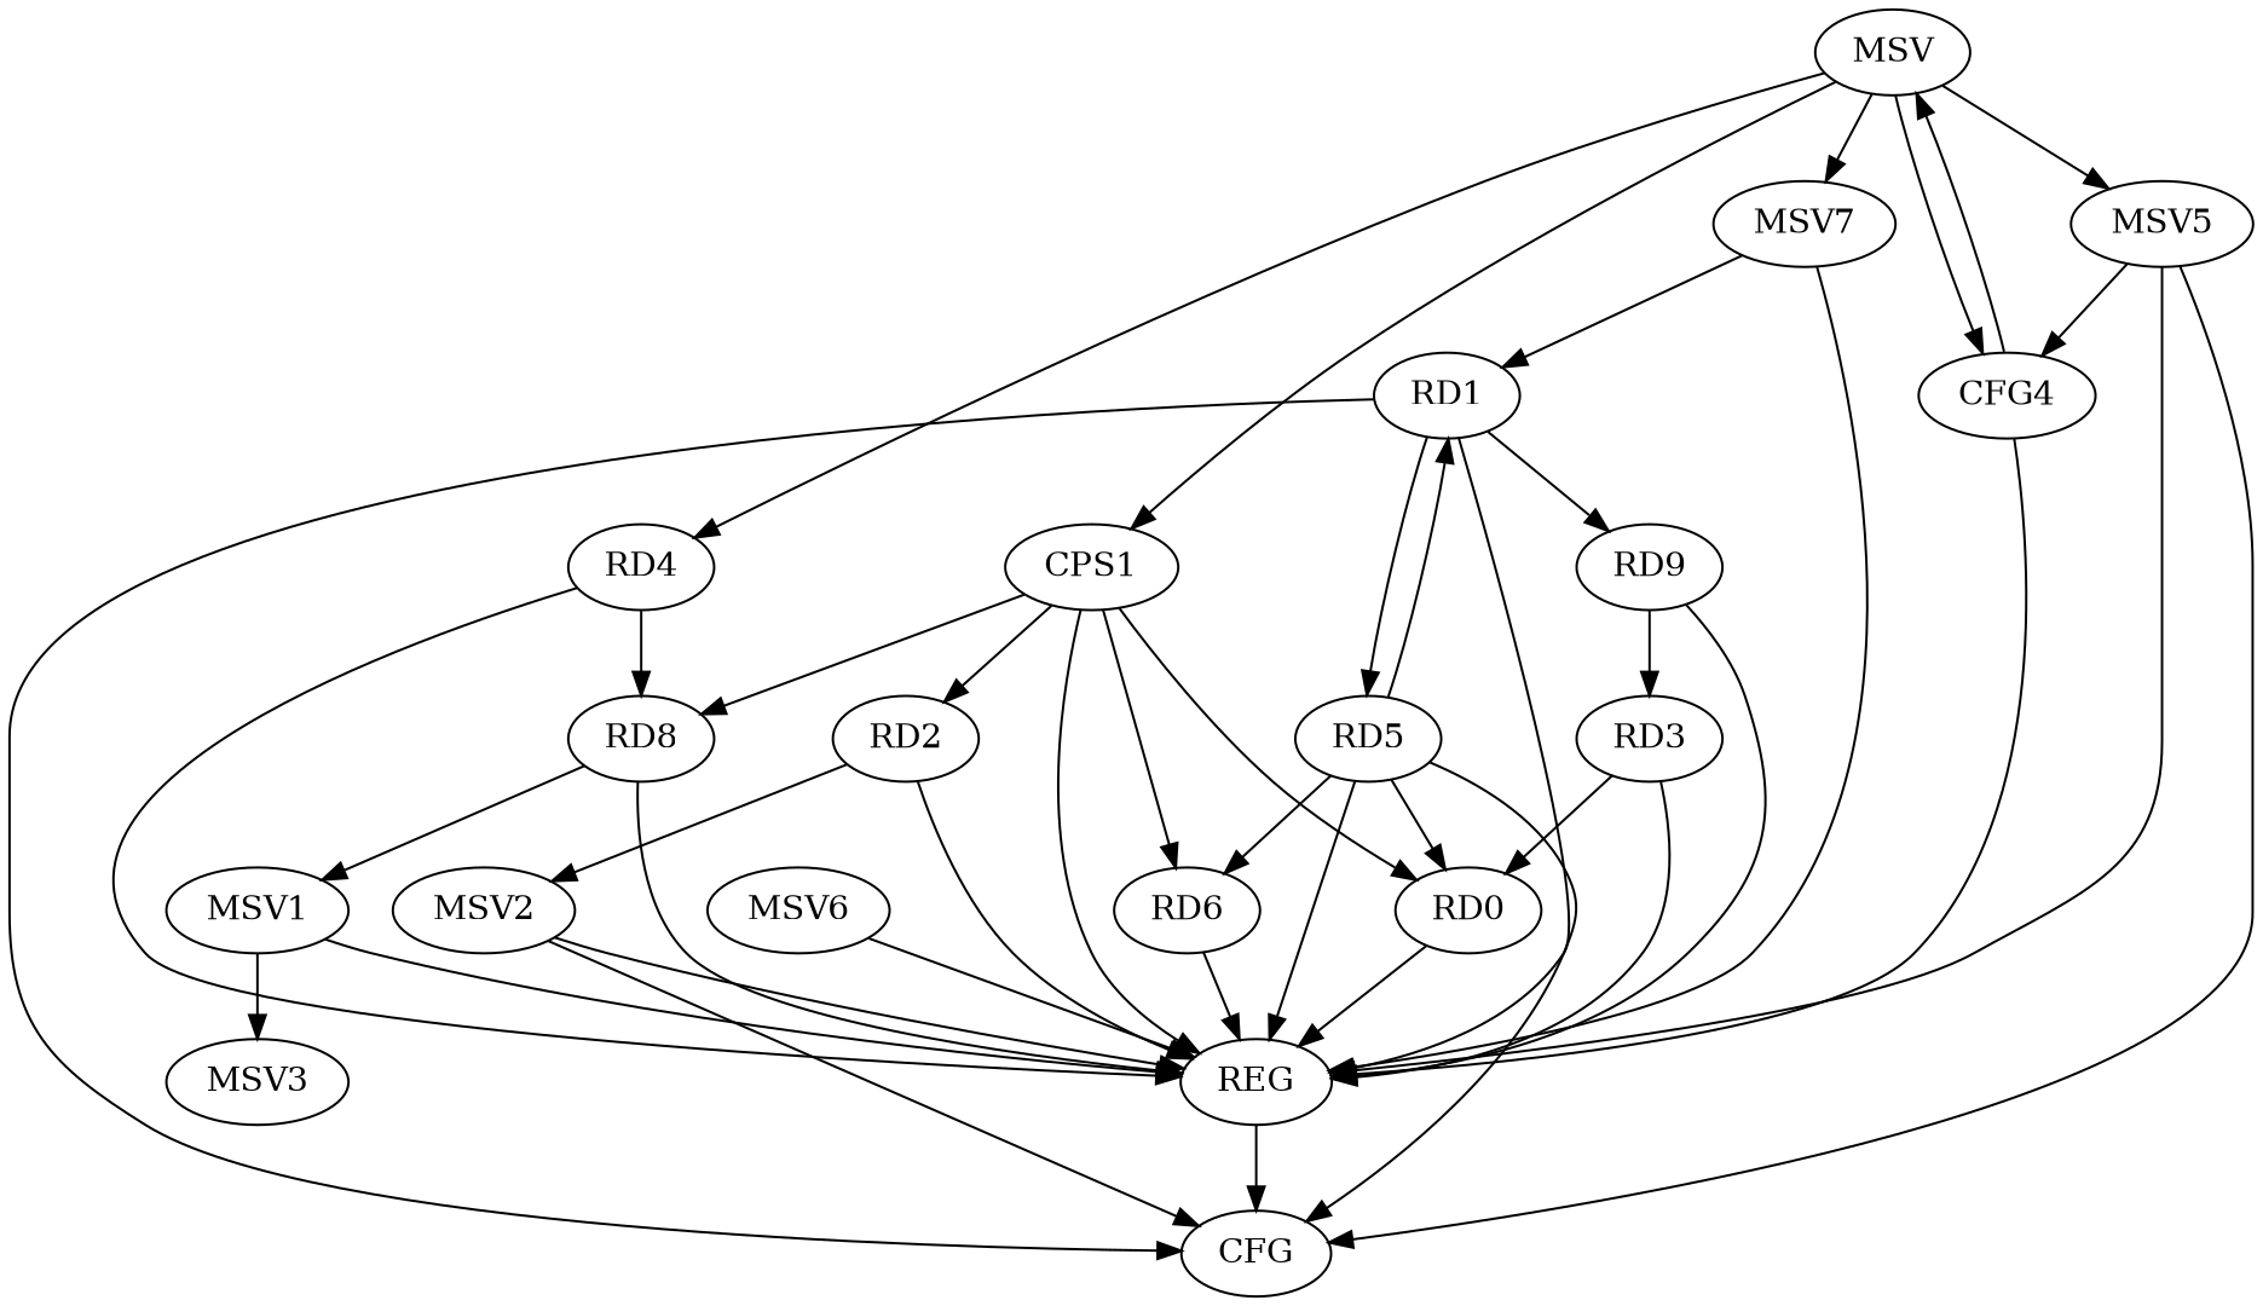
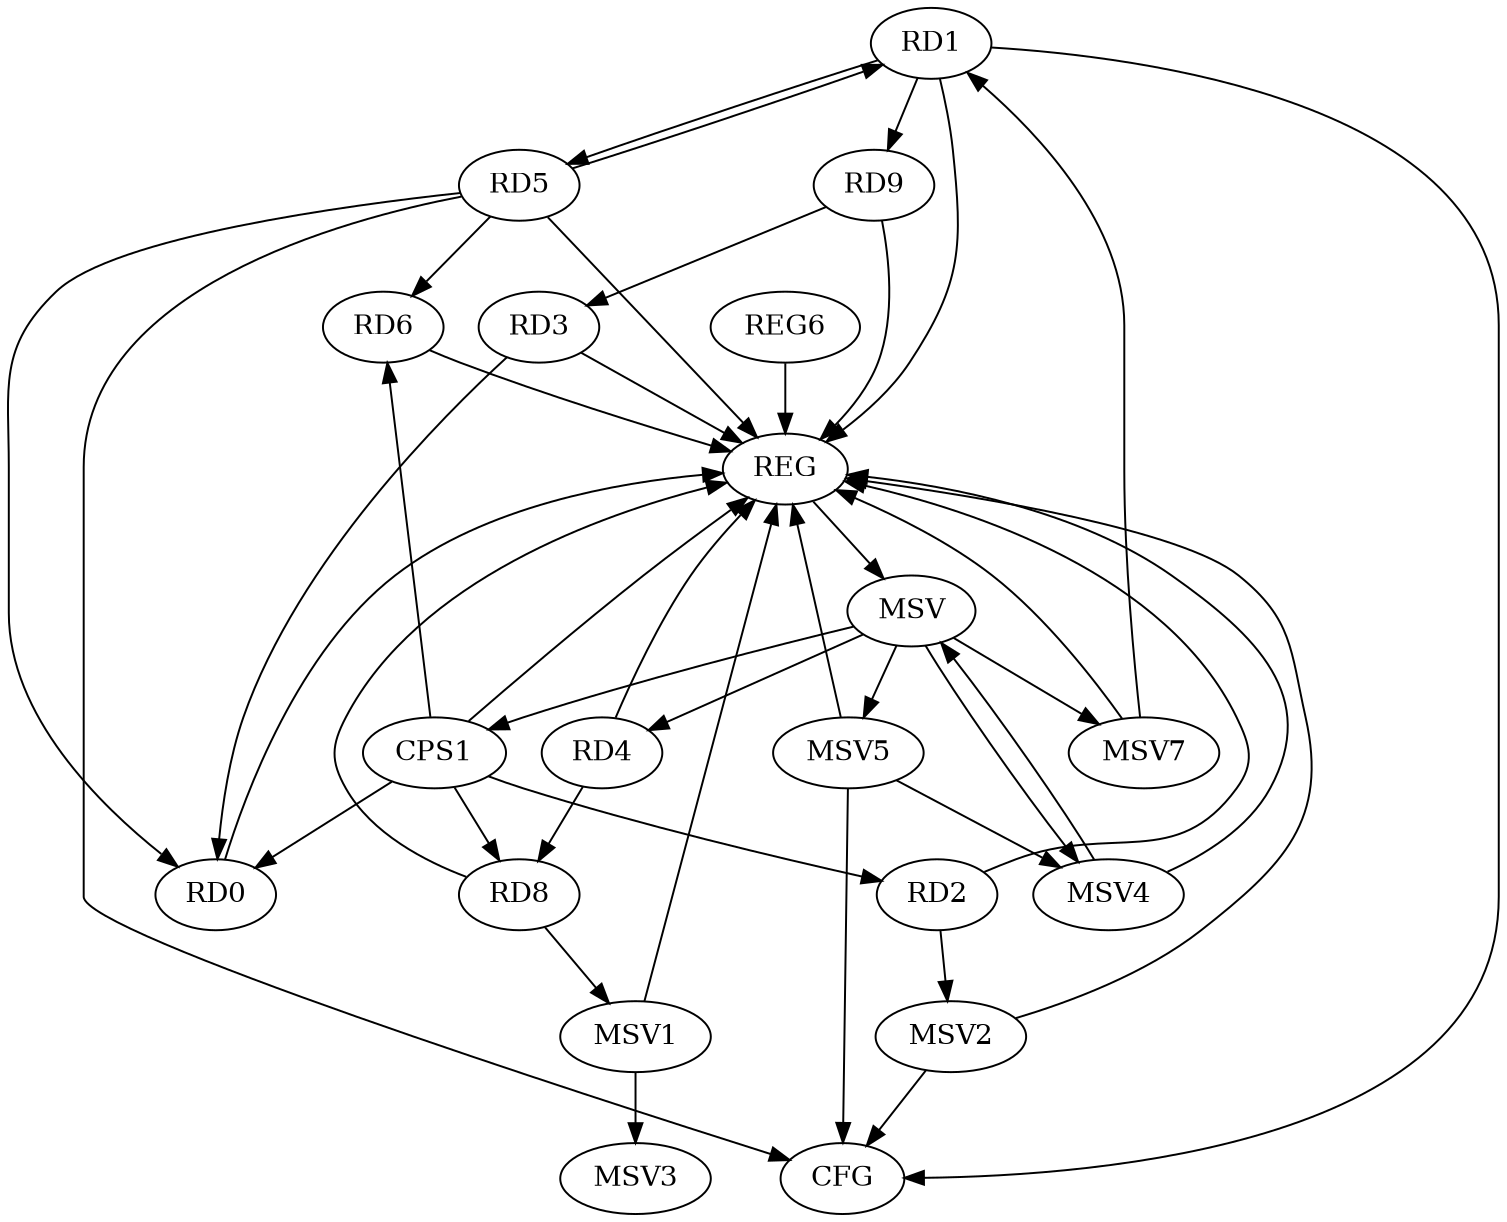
  strict digraph {
    n1 [label=RD1]
    n2 [label=RD5]
    n3 [label=RD9]
    n4 [label=REG]
    n5 [label=CFG]
    n6 [label=RD0]
    n7 [label=RD6]
    n8 [label=RD3]
    n9 [label=RD2]
    n10 [label=MSV2]
    n11 [label=RD4]
    n12 [label=RD8]
    n13 [label=MSV1]
    n14 [label=MSV3]
    n15 [label=CPS1]
    n16 [label=MSV]
-   n17 [label=CFG4]
+   n17 [label=MSV4]
    n18 [label=MSV5]
    n19 [label=MSV7]
-   n20 [label=MSV6]
+   n20 [label=REG6]
    n1 -> n2
    n1 -> n3
    n1 -> n4
    n1 -> n5
    n2 -> n1
    n2 -> n4
    n2 -> n5
    n2 -> n6
    n2 -> n7
    n3 -> n4
    n3 -> n8
-   n4 -> n5
+   n4 -> n16
    n6 -> n4
    n7 -> n4
    n8 -> n4
    n8 -> n6
    n9 -> n4
    n9 -> n10
    n10 -> n4
    n10 -> n5
    n11 -> n4
    n11 -> n12
    n12 -> n4
    n12 -> n13
    n13 -> n4
    n13 -> n14
    n15 -> n4
    n15 -> n6
    n15 -> n7
    n15 -> n9
    n15 -> n12
    n16 -> n11
    n16 -> n15
    n16 -> n17
    n16 -> n18
    n16 -> n19
    n17 -> n4
    n17 -> n16
    n18 -> n4
    n18 -> n5
    n18 -> n17
    n19 -> n1
    n19 -> n4
    n20 -> n4
  }
